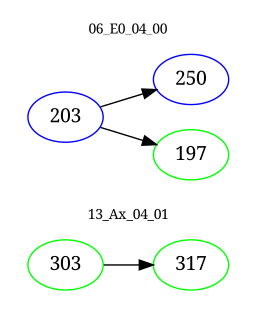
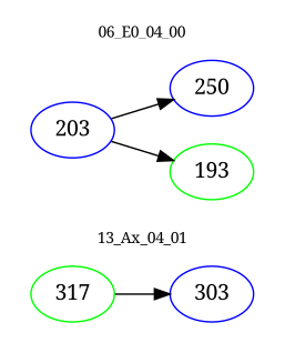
  digraph {
    fontname="Noto Serif"
    rankdir=LR
    node [color=blue fontname="Noto Serif"]
    edge [color=black fontname="Noto Serif"]
-   n1 [color=green label=303]
+   n1 [label=303]
    n2 [color=green label=317]
    n3 [label=203]
-   n4 [color=green label=197]
+   n4 [color=green label=193]
    n5 [label=250]
    subgraph cluster_1 {
      color=white
      fontsize=10
      label="13_Ax_04_01"
      n1
      n2
    }
    subgraph cluster_2 {
      color=white
      fontsize=10
      label="06_E0_04_00"
      n3
      n4
      n5
    }
-   n1 -> n2
+   n2 -> n1
    n3 -> n4
    n3 -> n5
  }
